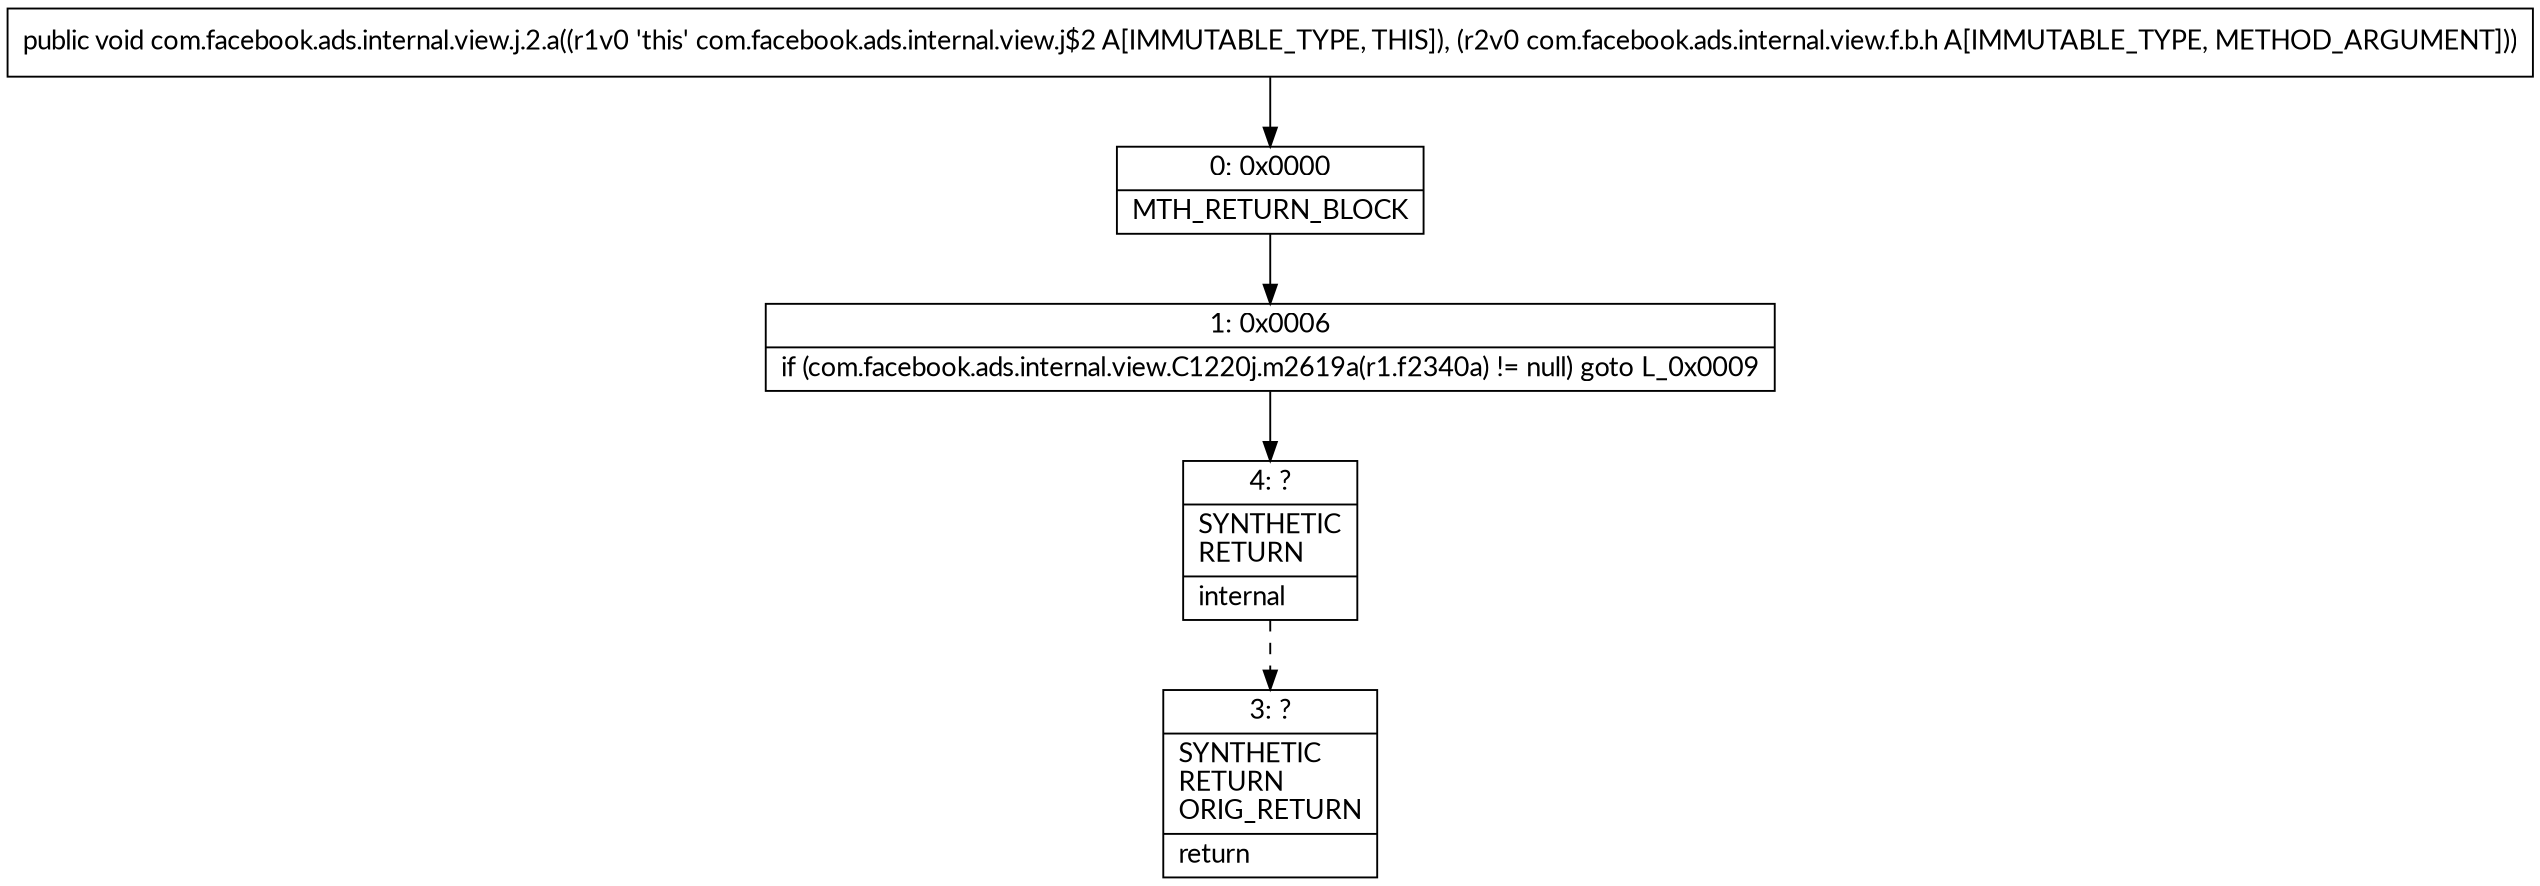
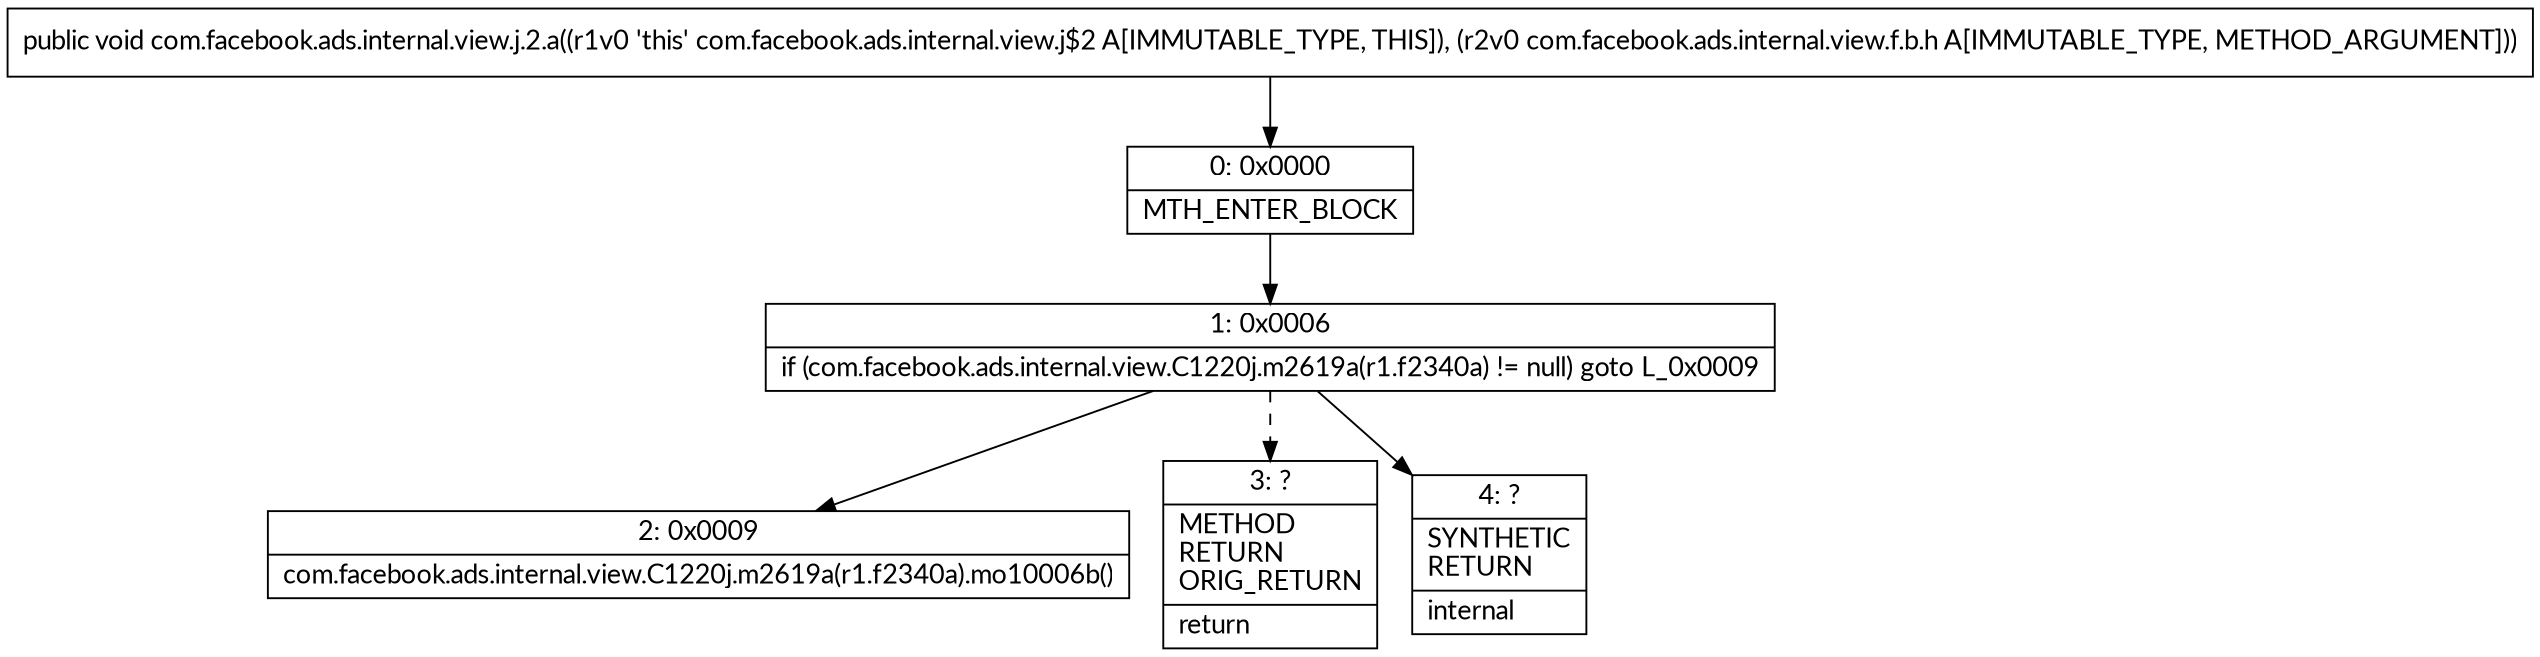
  digraph {
    fontname=Lato
    node [fontname=Lato shape=record]
    edge [fontname=Lato]
-   n1 [label="{0\:\ 0x0000|MTH_RETURN_BLOCK\l}"]
+   n1 [label="{0\:\ 0x0000|MTH_ENTER_BLOCK\l}"]
    n2 [label="{1\:\ 0x0006|if (com.facebook.ads.internal.view.C1220j.m2619a(r1.f2340a) != null) goto L_0x0009\l}"]
-   n4 [label="{3\:\ ?|SYNTHETIC\lRETURN\lORIG_RETURN\l|return\l}"]
+   n3 [label="{2\:\ 0x0009|com.facebook.ads.internal.view.C1220j.m2619a(r1.f2340a).mo10006b()\l}"]
+   n4 [label="{3\:\ ?|METHOD\lRETURN\lORIG_RETURN\l|return\l}"]
    n5 [label="{4\:\ ?|SYNTHETIC\lRETURN\l|internal\l}"]
    n6 [label="{public void com.facebook.ads.internal.view.j.2.a((r1v0 'this' com.facebook.ads.internal.view.j$2 A[IMMUTABLE_TYPE, THIS]), (r2v0 com.facebook.ads.internal.view.f.b.h A[IMMUTABLE_TYPE, METHOD_ARGUMENT])) }"]
    n1 -> n2
-   n5 -> n4 [style=dashed]
+   n2 -> n3
+   n2 -> n4 [style=dashed]
    n2 -> n5
    n6 -> n1
  }
